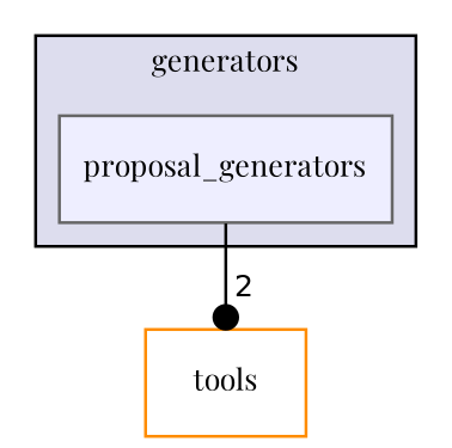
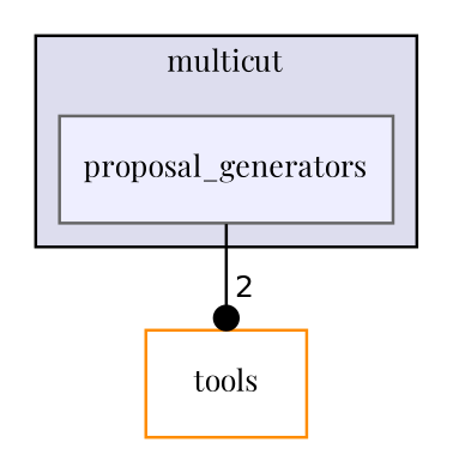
  digraph {
    compound=true
    fontname="Playfair Display"
    node [fontname="Playfair Display" fontsize=10 shape=box]
    n1 [fillcolor="#eeeeff" label=proposal_generators pencolor=black style=filled color=gray40]
    n2 [label=tools color=darkorange]
    subgraph cluster_1 {
      bgcolor="#ddddee"
      fontsize=10
-     label=generators
+     label=multicut
      pencolor=black
      n1
    }
    n1 -> n2 [headlabel=2 labeldistance=1.5 labelfontname=Helvetica labelfontsize=10 arrowhead=dot fontname="Playfair Display"]
  }
